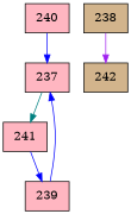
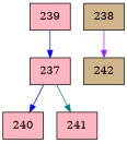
  digraph {
    node [fillcolor=lightpink shape=record style=filled]
    edge [color=blue]
    n1 [label="{240}"]
    n2 [label="{237}"]
    n3 [label="{241}"]
    n4 [label="{239}"]
    n5 [fillcolor=tan label="{238}"]
    n6 [fillcolor=tan label="{242}"]
-   n1 -> n2
+   n2 -> n1
    n2 -> n3 [color=teal]
-   n3 -> n4
    n4 -> n2
    n5 -> n6 [color=purple]
  }
